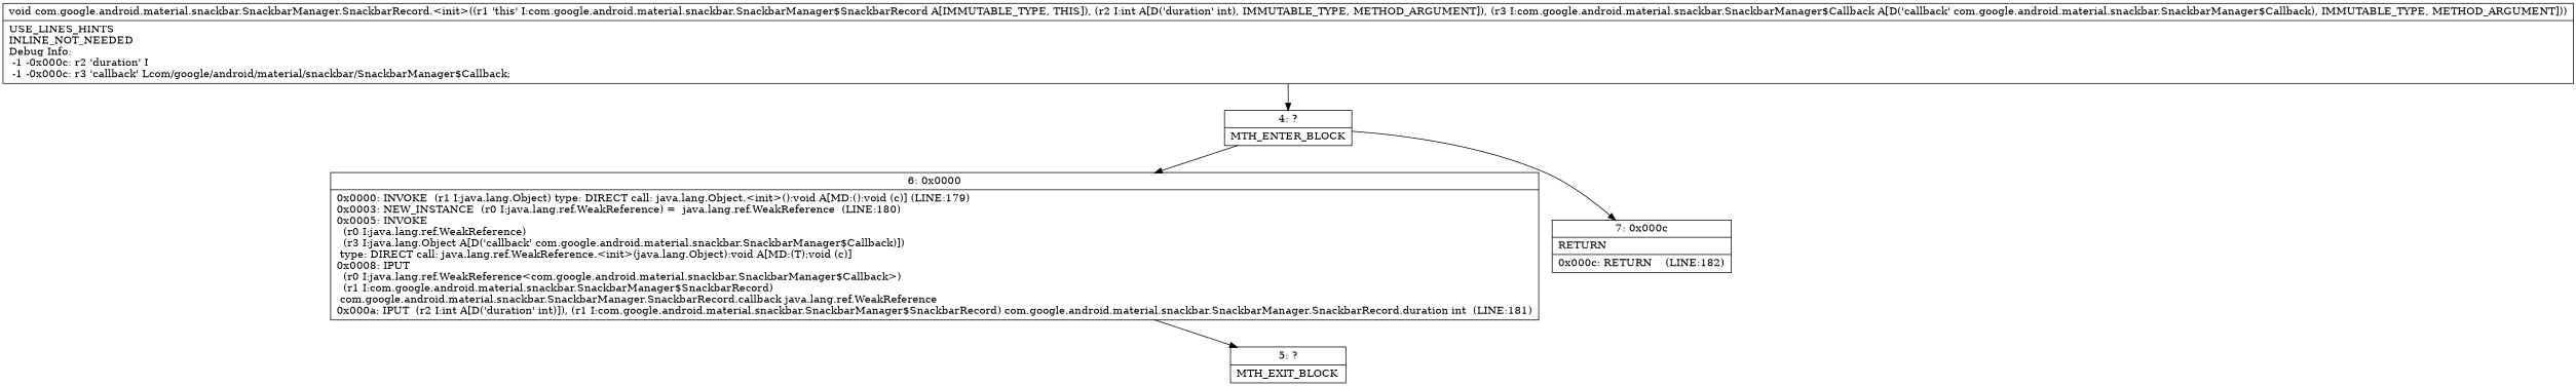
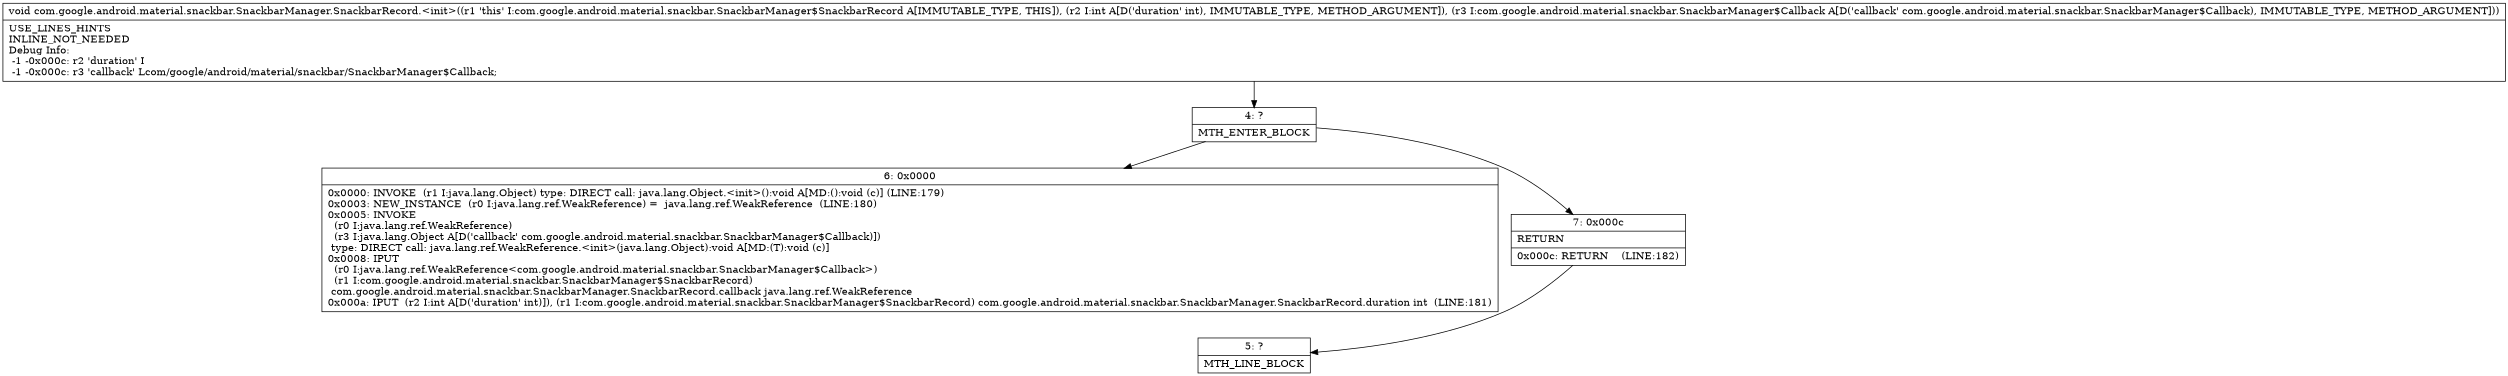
  digraph {
    node [shape=record]
    n1 [label="{4\:\ ?|MTH_ENTER_BLOCK\l}"]
    n2 [label="{6\:\ 0x0000|0x0000: INVOKE  (r1 I:java.lang.Object) type: DIRECT call: java.lang.Object.\<init\>():void A[MD:():void (c)] (LINE:179)\l0x0003: NEW_INSTANCE  (r0 I:java.lang.ref.WeakReference) =  java.lang.ref.WeakReference  (LINE:180)\l0x0005: INVOKE  \l  (r0 I:java.lang.ref.WeakReference)\l  (r3 I:java.lang.Object A[D('callback' com.google.android.material.snackbar.SnackbarManager$Callback)])\l type: DIRECT call: java.lang.ref.WeakReference.\<init\>(java.lang.Object):void A[MD:(T):void (c)]\l0x0008: IPUT  \l  (r0 I:java.lang.ref.WeakReference\<com.google.android.material.snackbar.SnackbarManager$Callback\>)\l  (r1 I:com.google.android.material.snackbar.SnackbarManager$SnackbarRecord)\l com.google.android.material.snackbar.SnackbarManager.SnackbarRecord.callback java.lang.ref.WeakReference \l0x000a: IPUT  (r2 I:int A[D('duration' int)]), (r1 I:com.google.android.material.snackbar.SnackbarManager$SnackbarRecord) com.google.android.material.snackbar.SnackbarManager.SnackbarRecord.duration int  (LINE:181)\l}"]
    n3 [label="{7\:\ 0x000c|RETURN\l|0x000c: RETURN    (LINE:182)\l}"]
-   n4 [label="{5\:\ ?|MTH_EXIT_BLOCK\l}"]
+   n4 [label="{5\:\ ?|MTH_LINE_BLOCK\l}"]
    n5 [label="{void com.google.android.material.snackbar.SnackbarManager.SnackbarRecord.\<init\>((r1 'this' I:com.google.android.material.snackbar.SnackbarManager$SnackbarRecord A[IMMUTABLE_TYPE, THIS]), (r2 I:int A[D('duration' int), IMMUTABLE_TYPE, METHOD_ARGUMENT]), (r3 I:com.google.android.material.snackbar.SnackbarManager$Callback A[D('callback' com.google.android.material.snackbar.SnackbarManager$Callback), IMMUTABLE_TYPE, METHOD_ARGUMENT]))  | USE_LINES_HINTS\lINLINE_NOT_NEEDED\lDebug Info:\l  \-1 \-0x000c: r2 'duration' I\l  \-1 \-0x000c: r3 'callback' Lcom\/google\/android\/material\/snackbar\/SnackbarManager$Callback;\l}"]
    n1 -> n2
    n1 -> n3
-   n2 -> n4
+   n3 -> n4
    n5 -> n1
  }
